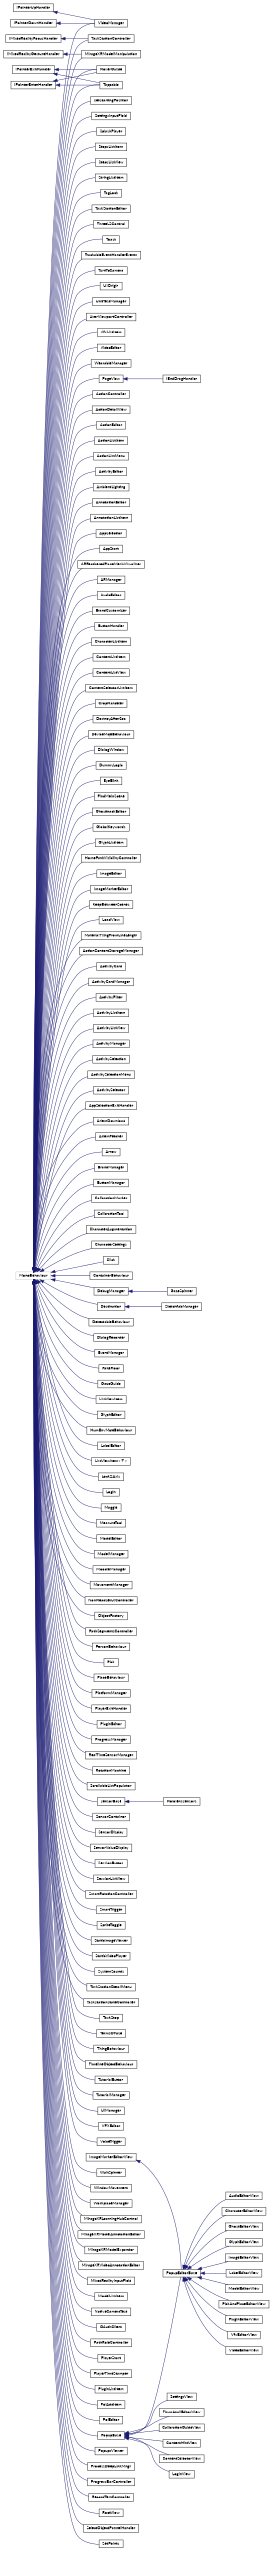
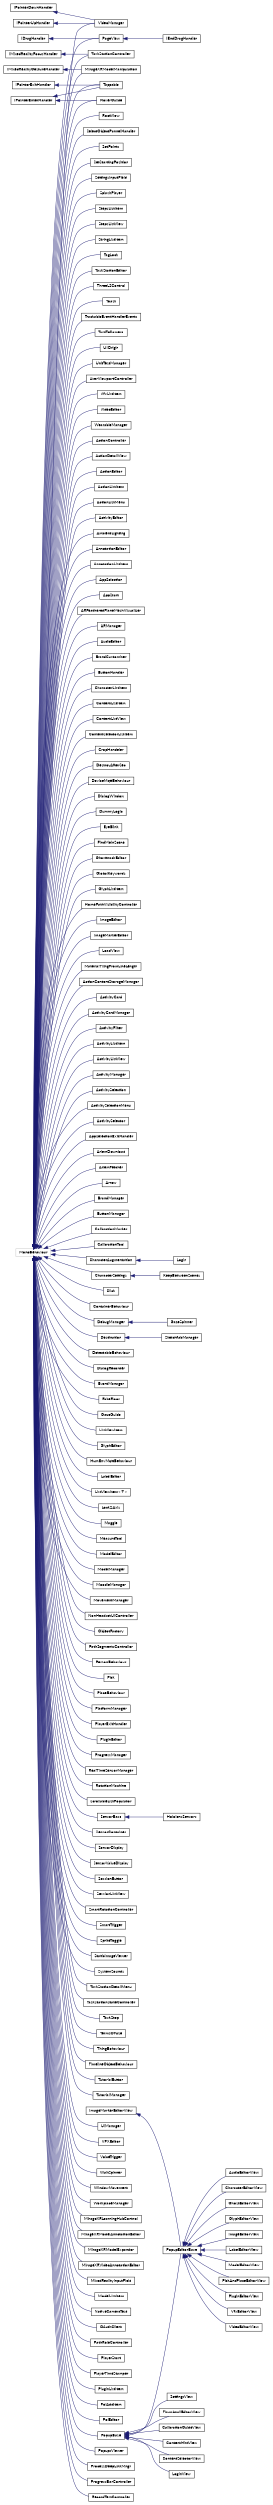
  digraph {
    fontname=Lato
    rankdir=LR
    node [color=black fillcolor=white fontname=Lato fontsize=10 shape=record style=filled]
    edge [color=midnightblue dir=back fontname=Lato fontsize=10 labelfontname=Helvetica labelfontsize=10 style=solid]
+   n1 [height=0.2 label=IDragHandler width=0.4]
    n2 [height=0.2 label=PageView width=0.4]
    n3 [height=0.2 label=IEndDragHandler width=0.4]
    n4 [height=0.2 label=IMixedRealityFocusHandler width=0.4]
    n5 [height=0.2 label=TaskStationController width=0.4]
    n6 [height=0.2 label=IMixedRealityGestureHandler width=0.4]
    n7 [height=0.2 label=MirageXRModelManipulation width=0.4]
    n8 [height=0.2 label=IPointerDownHandler width=0.4]
    n9 [height=0.2 label=VideoManager width=0.4]
    n10 [height=0.2 label=IPointerEnterHandler width=0.4]
    n11 [height=0.2 label=HoverGuilde width=0.4]
    n12 [height=0.2 label=Tappable width=0.4]
    n13 [height=0.2 label=IPointerExitHandler width=0.4]
    n14 [height=0.2 label=IPointerUpHandler width=0.4]
    n15 [color=grey75 height=0.2 label=MonoBehaviour width=0.4]
    n16 [height=0.2 label=ActionController width=0.4]
    n17 [height=0.2 label=ActionDetailView width=0.4]
    n18 [height=0.2 label=ActionEditor width=0.4]
    n19 [height=0.2 label=ActionListItem width=0.4]
    n20 [height=0.2 label=ActionListMenu width=0.4]
    n21 [height=0.2 label=ActivityEditor width=0.4]
    n22 [height=0.2 label=AmbientLighting width=0.4]
    n23 [height=0.2 label=AnnotationEditor width=0.4]
    n24 [height=0.2 label=AnnotationListItem width=0.4]
    n25 [height=0.2 label=AppSelection width=0.4]
    n26 [height=0.2 label=AppStart width=0.4]
    n27 [height=0.2 label=ARFeatheredPlaneMeshVisualizer width=0.4]
    n28 [height=0.2 label=ARManager width=0.4]
    n29 [height=0.2 label=AudioEditor width=0.4]
    n30 [height=0.2 label=BrandCustomizer width=0.4]
    n31 [height=0.2 label=ButtonHandler width=0.4]
    n32 [height=0.2 label=CharacterListItem width=0.4]
    n33 [height=0.2 label=ContentListItem width=0.4]
    n34 [height=0.2 label=ContentListView width=0.4]
    n35 [height=0.2 label=ContentSelectorListItem width=0.4]
    n36 [height=0.2 label=CropHandeler width=0.4]
    n37 [height=0.2 label=DestroyAfterSec width=0.4]
    n38 [height=0.2 label=DeviceMqttBehaviour width=0.4]
    n39 [height=0.2 label=DialogWindow width=0.4]
    n40 [height=0.2 label=DummyLogic width=0.4]
    n41 [height=0.2 label=EyeBlink width=0.4]
    n42 [height=0.2 label=FindMeInScene width=0.4]
    n43 [height=0.2 label=GhosttrackEditor width=0.4]
    n44 [height=0.2 label=GlobalKeywords width=0.4]
    n45 [height=0.2 label=GlyphListItem width=0.4]
    n46 [height=0.2 label=HomePathVisibilityController width=0.4]
    n47 [height=0.2 label=ImageEditor width=0.4]
    n48 [height=0.2 label=ImageMarkerEditor width=0.4]
    n49 [height=0.2 label=KeepBetweenScenes width=0.4]
    n50 [height=0.2 label=LoadView width=0.4]
    n51 [height=0.2 label=MaterialTilingFromLineLength width=0.4]
    n52 [height=0.2 label=ActionContentStorageManager width=0.4]
    n53 [height=0.2 label=ActivityCard width=0.4]
    n54 [height=0.2 label=ActivityCardManager width=0.4]
    n55 [height=0.2 label=ActivityFilter width=0.4]
    n56 [height=0.2 label=ActivityListItem width=0.4]
    n57 [height=0.2 label=ActivityListView width=0.4]
    n58 [height=0.2 label=ActivityManager width=0.4]
    n59 [height=0.2 label=ActivitySelection width=0.4]
    n60 [height=0.2 label=ActivitySelectionMenu width=0.4]
    n61 [height=0.2 label=ActivitySelector width=0.4]
    n62 [height=0.2 label=AppSelectionExitHandler width=0.4]
    n63 [height=0.2 label=ArlemDownload width=0.4]
    n64 [height=0.2 label=ArlemFetcher width=0.4]
    n65 [height=0.2 label=Arrow width=0.4]
    n66 [height=0.2 label=BrandManager width=0.4]
    n67 [height=0.2 label=ButtonManager width=0.4]
    n68 [height=0.2 label=CalibrationMarker width=0.4]
    n69 [height=0.2 label=CalibrationTool width=0.4]
    n70 [height=0.2 label=CharacterAugmentation width=0.4]
    n71 [height=0.2 label=CharacterSettings width=0.4]
    n72 [height=0.2 label=Click width=0.4]
    n73 [height=0.2 label=ContainerBehaviour width=0.4]
    n74 [height=0.2 label=DebugManager width=0.4]
    n75 [height=0.2 label=Destination width=0.4]
    n76 [height=0.2 label=DetectableBehaviour width=0.4]
    n77 [height=0.2 label=DialogRecorder width=0.4]
    n78 [height=0.2 label=EventManager width=0.4]
    n79 [height=0.2 label=FakeFloor width=0.4]
    n80 [height=0.2 label=GazeGuide width=0.4]
    n81 [height=0.2 label=ListViewItem width=0.4]
    n82 [height=0.2 label=GlyphEditor width=0.4]
    n83 [height=0.2 label=HumEnvMqttBehaviour width=0.4]
    n84 [height=0.2 label=LabelEditor width=0.4]
    n85 [height=0.2 label="ListViewItem\< T \>" width=0.4]
    n86 [height=0.2 label=LockZAxis width=0.4]
    n87 [height=0.2 label=Login width=0.4]
    n88 [height=0.2 label=Maggie width=0.4]
    n89 [height=0.2 label=MeasureTool width=0.4]
    n90 [height=0.2 label=ModelEditor width=0.4]
    n91 [height=0.2 label=ModelManager width=0.4]
    n92 [height=0.2 label=MoodleManager width=0.4]
    n93 [height=0.2 label=MovementManager width=0.4]
    n94 [height=0.2 label=NonHeadsetUIController width=0.4]
    n95 [height=0.2 label=ObjectFactory width=0.4]
    n96 [height=0.2 label=PathSegmentsController width=0.4]
    n97 [height=0.2 label=PersonBehaviour width=0.4]
    n98 [height=0.2 label=Pick width=0.4]
    n99 [height=0.2 label=PlaceBehaviour width=0.4]
    n100 [height=0.2 label=PlatformManager width=0.4]
    n101 [height=0.2 label=PlayerExitHandler width=0.4]
    n102 [height=0.2 label=PluginEditor width=0.4]
    n103 [height=0.2 label=ProgressManager width=0.4]
    n104 [height=0.2 label=RealTimeSensorManager width=0.4]
    n105 [height=0.2 label=RotationMachine width=0.4]
    n106 [height=0.2 label=ScrollableListPopulator width=0.4]
    n107 [height=0.2 label=SensorBase width=0.4]
    n108 [height=0.2 label=SensorContainer width=0.4]
    n109 [height=0.2 label=SensorDisplay width=0.4]
    n110 [height=0.2 label=SensorValueDisplay width=0.4]
    n111 [height=0.2 label=SessionButton width=0.4]
    n112 [height=0.2 label=SessionListView width=0.4]
    n113 [height=0.2 label=SmartRotationController width=0.4]
    n114 [height=0.2 label=SmartTrigger width=0.4]
    n115 [height=0.2 label=SpriteToggle width=0.4]
    n116 [height=0.2 label=StaticImageViewer width=0.4]
-   n117 [height=0.2 label=StaticVideoPlayer width=0.4]
    n118 [height=0.2 label=SystemSounds width=0.4]
    n119 [height=0.2 label=TaskStationDetailMenu width=0.4]
    n120 [height=0.2 label=TaskStationStateController width=0.4]
    n121 [height=0.2 label=TaskStep width=0.4]
    n122 [height=0.2 label=TermsOfUse width=0.4]
    n123 [height=0.2 label=ThingBehaviour width=0.4]
    n124 [height=0.2 label=TimelineObjectBehaviour width=0.4]
    n125 [height=0.2 label=TutorialButton width=0.4]
    n126 [height=0.2 label=TutorialManager width=0.4]
    n127 [height=0.2 label=UiManager width=0.4]
    n128 [height=0.2 label=VFXEditor width=0.4]
    n129 [height=0.2 label=VoiceTrigger width=0.4]
    n130 [height=0.2 label=WaitSpinner width=0.4]
    n131 [height=0.2 label=WindowMovement width=0.4]
    n132 [height=0.2 label=WorkplaceManager width=0.4]
    n133 [height=0.2 label=MirageXRLearningHubControl width=0.4]
    n134 [height=0.2 label=MirageXRModelAnnotationEditor width=0.4]
    n135 [height=0.2 label=MirageXRModelExpander width=0.4]
    n136 [height=0.2 label=MirageXRVideoAnnotationEditor width=0.4]
    n137 [height=0.2 label=MixedRealityInputField width=0.4]
    n138 [height=0.2 label=ModelListItem width=0.4]
    n139 [height=0.2 label=NativeCameraTest width=0.4]
    n140 [height=0.2 label=OAuthClient width=0.4]
    n141 [height=0.2 label=PathRoleController width=0.4]
    n142 [height=0.2 label=PlayerStart width=0.4]
    n143 [height=0.2 label=PlayerTimeStamper width=0.4]
    n144 [height=0.2 label=PluginListItem width=0.4]
    n145 [height=0.2 label=PoiAddItem width=0.4]
    n146 [height=0.2 label=PoiEditor width=0.4]
    n147 [height=0.2 label=PopupBase width=0.4]
    n148 [height=0.2 label=PopupsViewer width=0.4]
    n149 [height=0.2 label=ProcessDeepLinkMngr width=0.4]
    n150 [height=0.2 label=ProgressBarController width=0.4]
    n151 [height=0.2 label=RecordTestController width=0.4]
    n152 [height=0.2 label=RootView width=0.4]
    n153 [height=0.2 label=SelectObjectPannelHandler width=0.4]
    n154 [height=0.2 label=SetPoints width=0.4]
    n155 [height=0.2 label=SetStartingPosition width=0.4]
    n156 [height=0.2 label=SettingsInputField width=0.4]
    n157 [height=0.2 label=SplashPlayer width=0.4]
    n158 [height=0.2 label=StepsListItem width=0.4]
    n159 [height=0.2 label=StepsListView width=0.4]
    n160 [height=0.2 label=StringListItem width=0.4]
    n161 [height=0.2 label=TagLock width=0.4]
    n162 [height=0.2 label=TaskStationEditor width=0.4]
    n163 [height=0.2 label=ThreeLSControl width=0.4]
    n164 [height=0.2 label=Toast width=0.4]
    n165 [height=0.2 label=TrackableEventHandlerEvents width=0.4]
    n166 [height=0.2 label=TurnToCamera width=0.4]
    n167 [height=0.2 label=UIOrigin width=0.4]
    n168 [height=0.2 label=UnitTestManager width=0.4]
    n169 [height=0.2 label=UserViewportController width=0.4]
    n170 [height=0.2 label=VfxListItem width=0.4]
    n171 [height=0.2 label=VideoEditor width=0.4]
    n172 [height=0.2 label=WearableManager width=0.4]
    n173 [height=0.2 label=GazeSpinner width=0.4]
    n174 [height=0.2 label=SketchfabManager width=0.4]
    n175 [height=0.2 label=HololensSensors width=0.4]
    n176 [height=0.2 label=CalibrationGuideView width=0.4]
    n177 [height=0.2 label=ContentHintView width=0.4]
    n178 [height=0.2 label=ContentSelectorView width=0.4]
    n179 [height=0.2 label=LoginView width=0.4]
    n180 [height=0.2 label=PopupEditorBase width=0.4]
    n181 [height=0.2 label=SettingsView width=0.4]
    n182 [height=0.2 label=ThumbnailEditorView width=0.4]
    n183 [height=0.2 label=AudioEditorView width=0.4]
    n184 [height=0.2 label=CharacterEditorView width=0.4]
    n185 [height=0.2 label=GhostEditorView width=0.4]
    n186 [height=0.2 label=GlyphEditorView width=0.4]
    n187 [height=0.2 label=ImageEditorView width=0.4]
    n188 [height=0.2 label=LabelEditorView width=0.4]
    n189 [height=0.2 label=ModelEditorView width=0.4]
    n190 [height=0.2 label=PickAndPlaceEditorView width=0.4]
    n191 [height=0.2 label=PluginEditorView width=0.4]
    n192 [height=0.2 label=VfxEditorView width=0.4]
    n193 [height=0.2 label=VideoEditorView width=0.4]
    n194 [height=0.2 label=ImageMarkerEditorView width=0.4]
+   n1 -> n2
    n2 -> n3
    n4 -> n5
    n6 -> n7
    n8 -> n9
    n10 -> n11
    n10 -> n12
-   n13 -> n11
    n13 -> n12
    n14 -> n9
    n15 -> n2
    n15 -> n5
    n15 -> n7
    n15 -> n9
    n15 -> n11
    n15 -> n12
    n15 -> n16
    n15 -> n17
    n15 -> n18
    n15 -> n19
    n15 -> n20
    n15 -> n21
    n15 -> n22
    n15 -> n23
    n15 -> n24
    n15 -> n25
    n15 -> n26
    n15 -> n27
    n15 -> n28
    n15 -> n29
    n15 -> n30
    n15 -> n31
    n15 -> n32
    n15 -> n33
    n15 -> n34
    n15 -> n35
    n15 -> n36
    n15 -> n37
    n15 -> n38
    n15 -> n39
    n15 -> n40
    n15 -> n41
    n15 -> n42
    n15 -> n43
    n15 -> n44
    n15 -> n45
    n15 -> n46
    n15 -> n47
    n15 -> n48
-   n15 -> n49
+   n71 -> n49
    n15 -> n50
    n15 -> n51
    n15 -> n52
    n15 -> n53
    n15 -> n54
    n15 -> n55
    n15 -> n56
    n15 -> n57
    n15 -> n58
    n15 -> n59
    n15 -> n60
    n15 -> n61
    n15 -> n62
    n15 -> n63
    n15 -> n64
    n15 -> n65
    n15 -> n66
    n15 -> n67
    n15 -> n68
    n15 -> n69
    n15 -> n70
    n15 -> n71
    n15 -> n72
    n15 -> n73
    n15 -> n74
    n15 -> n75
    n15 -> n76
    n15 -> n77
    n15 -> n78
    n15 -> n79
    n15 -> n80
    n15 -> n81
    n15 -> n82
    n15 -> n83
    n15 -> n84
    n15 -> n85
    n15 -> n86
-   n15 -> n87
+   n70 -> n87
    n15 -> n88
    n15 -> n89
    n15 -> n90
    n15 -> n91
    n15 -> n92
    n15 -> n93
    n15 -> n94
    n15 -> n95
    n15 -> n96
    n15 -> n97
    n15 -> n98
    n15 -> n99
    n15 -> n100
    n15 -> n101
    n15 -> n102
    n15 -> n103
    n15 -> n104
    n15 -> n105
    n15 -> n106
    n15 -> n107
    n15 -> n108
    n15 -> n109
    n15 -> n110
    n15 -> n111
    n15 -> n112
    n15 -> n113
    n15 -> n114
    n15 -> n115
    n15 -> n116
-   n15 -> n117
    n15 -> n118
    n15 -> n119
    n15 -> n120
    n15 -> n121
    n15 -> n122
    n15 -> n123
    n15 -> n124
    n15 -> n125
    n15 -> n126
    n15 -> n127
    n15 -> n128
    n15 -> n129
    n15 -> n130
    n15 -> n131
    n15 -> n132
    n15 -> n133
    n15 -> n134
    n15 -> n135
    n15 -> n136
    n15 -> n137
    n15 -> n138
    n15 -> n139
    n15 -> n140
    n15 -> n141
    n15 -> n142
    n15 -> n143
    n15 -> n144
    n15 -> n145
    n15 -> n146
    n15 -> n147
    n15 -> n148
    n15 -> n149
    n15 -> n150
    n15 -> n151
    n15 -> n152
    n15 -> n153
    n15 -> n154
    n15 -> n155
    n15 -> n156
    n15 -> n157
    n15 -> n158
    n15 -> n159
    n15 -> n160
    n15 -> n161
    n15 -> n162
    n15 -> n163
    n15 -> n164
    n15 -> n165
    n15 -> n166
    n15 -> n167
    n15 -> n168
    n15 -> n169
    n15 -> n170
    n15 -> n171
    n15 -> n172
    n74 -> n173
    n75 -> n174
    n107 -> n175
    n147 -> n176
    n147 -> n177
    n147 -> n178
    n147 -> n179
    n147 -> n180
    n147 -> n181
    n147 -> n182
    n180 -> n183
    n180 -> n184
    n180 -> n185
    n180 -> n186
    n180 -> n187
    n180 -> n188
    n180 -> n189
    n180 -> n190
    n180 -> n191
    n180 -> n192
    n180 -> n193
    n194 -> n180
  }
